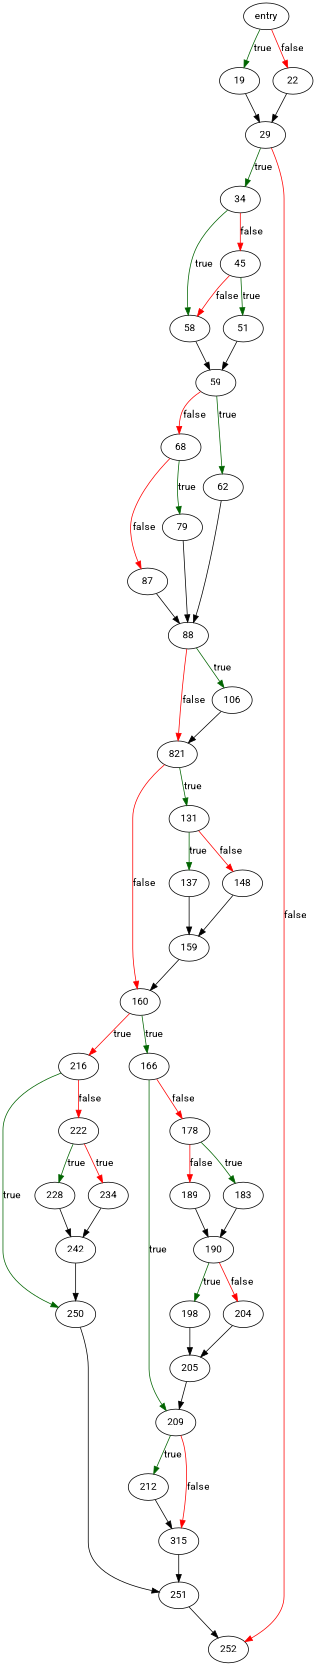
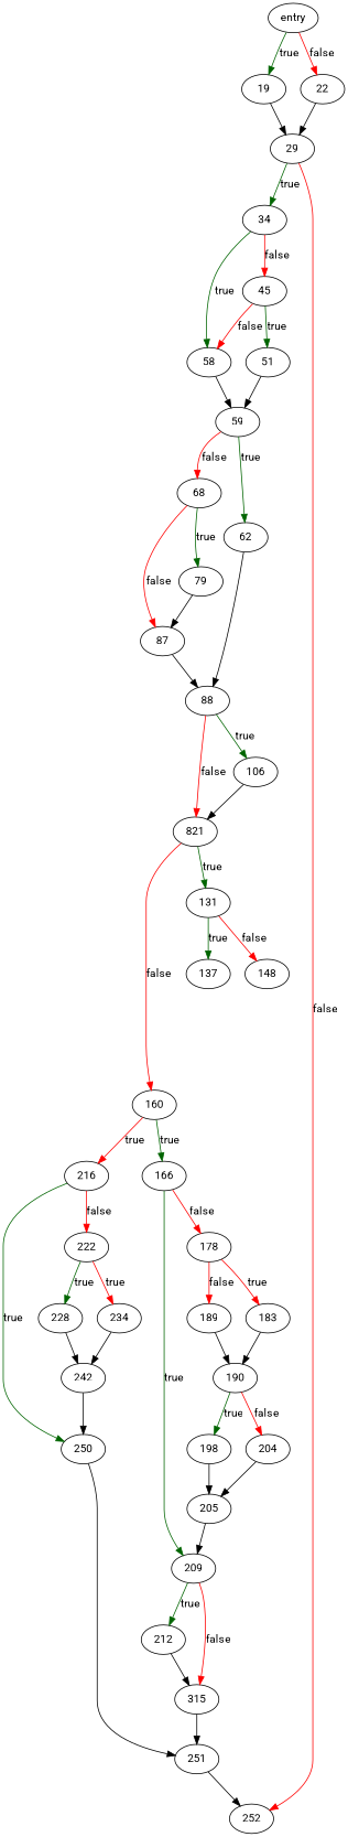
  digraph {
    fontname=Roboto
    node [fontname=Roboto]
    edge [fontname=Roboto]
    n1 [label=entry]
    19
    22
    29
    34
    252
    45
    58
    51
    59
    62
    68
    88
    79
    87
    106
    n17 [label=821]
    131
    160
    137
    148
    166
    216
-   159
    178
    209
    222
    250
    183
    189
    212
    n32 [label=315]
    190
    198
    204
    205
    251
    228
    234
    242
    n1 -> 19 [color=darkgreen label=true]
    n1 -> 22 [color=red label=false]
    19 -> 29
    22 -> 29
    29 -> 34 [color=darkgreen label=true]
    29 -> 252 [color=red label=false]
    34 -> 45 [color=red label=false]
    34 -> 58 [color=darkgreen label=true]
    45 -> 58 [color=red label=false]
    45 -> 51 [color=darkgreen label=true]
    58 -> 59
    51 -> 59
    59 -> 62 [color=darkgreen label=true]
    59 -> 68 [color=red label=false]
    62 -> 88
    68 -> 79 [color=darkgreen label=true]
    68 -> 87 [color=red label=false]
    88 -> 106 [color=darkgreen label=true]
    88 -> n17 [color=red label=false]
-   79 -> 88
+   79 -> 87
    87 -> 88
    106 -> n17
    n17 -> 131 [color=darkgreen label=true]
    n17 -> 160 [color=red label=false]
    131 -> 137 [color=darkgreen label=true]
    131 -> 148 [color=red label=false]
    160 -> 166 [color=darkgreen label=true]
    160 -> 216 [color=red label=true]
-   137 -> 159
-   148 -> 159
    166 -> 178 [color=red label=false]
    166 -> 209 [color=darkgreen label=true]
    216 -> 222 [color=red label=false]
    216 -> 250 [color=darkgreen label=true]
-   159 -> 160
-   178 -> 183 [color=darkgreen label=true]
+   178 -> 183 [color=red label=true]
    178 -> 189 [color=red label=false]
    209 -> 212 [color=darkgreen label=true]
    209 -> n32 [color=red label=false]
    222 -> 228 [color=darkgreen label=true]
    222 -> 234 [color=red label=true]
    250 -> 251
    183 -> 190
    189 -> 190
    212 -> n32
    n32 -> 251
    190 -> 198 [color=darkgreen label=true]
    190 -> 204 [color=red label=false]
    198 -> 205
    204 -> 205
    205 -> 209
    251 -> 252
    228 -> 242
    234 -> 242
    242 -> 250
  }
